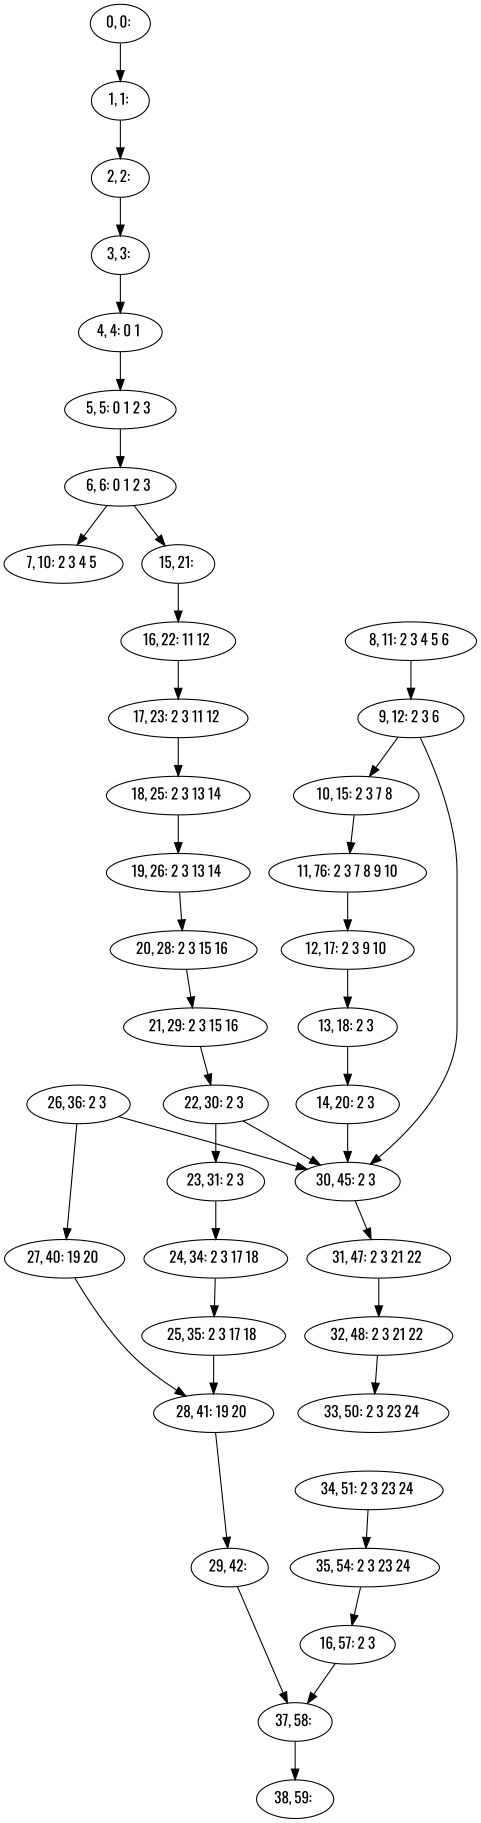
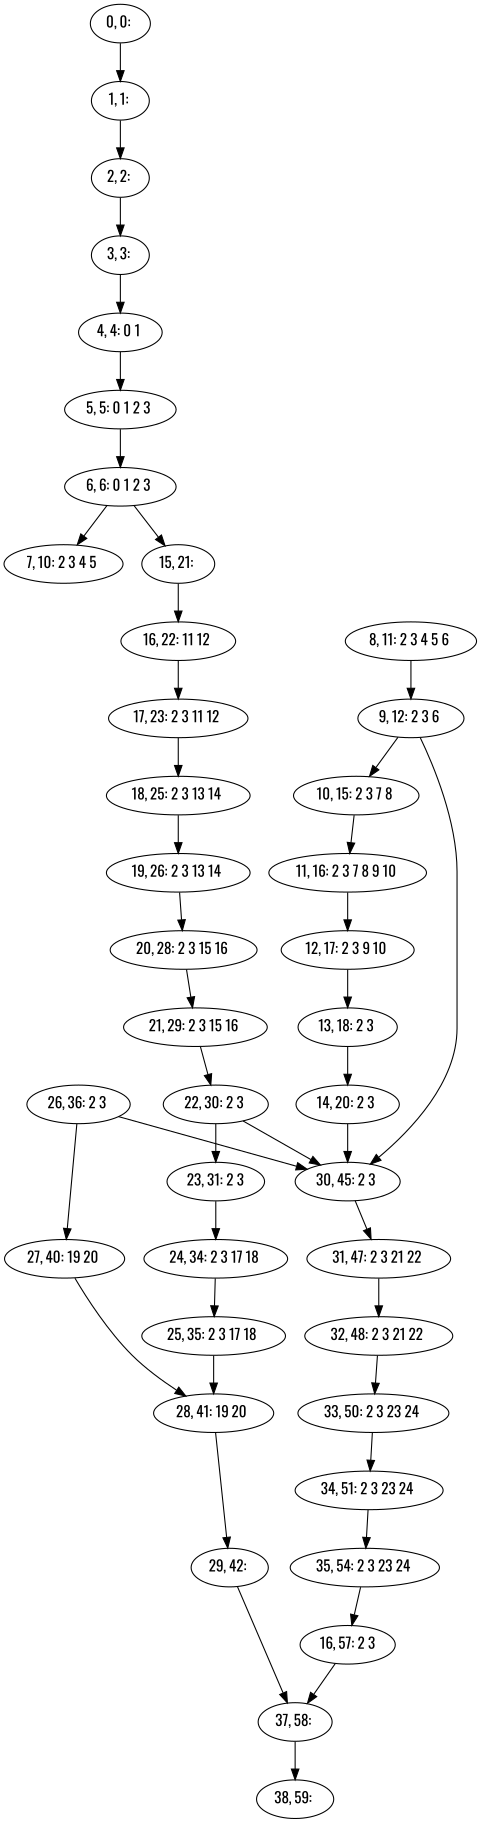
  digraph {
    fontname=Oswald
    node [fontname=Oswald]
    edge [fontname=Oswald]
    n1 [label="0, 0: "]
    n2 [label="1, 1: "]
    n3 [label="2, 2: "]
    n4 [label="3, 3: "]
    n5 [label="4, 4: 0 1 "]
    n6 [label="5, 5: 0 1 2 3 "]
    n7 [label="6, 6: 0 1 2 3 "]
    n8 [label="7, 10: 2 3 4 5 "]
    n9 [label="15, 21: "]
    n10 [label="16, 22: 11 12 "]
    n11 [label="8, 11: 2 3 4 5 6 "]
    n12 [label="9, 12: 2 3 6 "]
    n13 [label="10, 15: 2 3 7 8 "]
    n14 [label="30, 45: 2 3 "]
-   n15 [label="11, 76: 2 3 7 8 9 10"]
+   n15 [label="11, 16: 2 3 7 8 9 10 "]
    n16 [label="31, 47: 2 3 21 22 "]
    n17 [label="12, 17: 2 3 9 10 "]
    n18 [label="13, 18: 2 3 "]
    n19 [label="14, 20: 2 3 "]
    n20 [label="17, 23: 2 3 11 12 "]
    n21 [label="18, 25: 2 3 13 14 "]
    n22 [label="19, 26: 2 3 13 14 "]
    n23 [label="20, 28: 2 3 15 16 "]
    n24 [label="21, 29: 2 3 15 16 "]
    n25 [label="22, 30: 2 3 "]
    n26 [label="23, 31: 2 3"]
    n27 [label="24, 34: 2 3 17 18 "]
    n28 [label="25, 35: 2 3 17 18 "]
    n29 [label="28, 41: 19 20 "]
    n30 [label="26, 36: 2 3 "]
    n31 [label="27, 40: 19 20 "]
    n32 [label="29, 42: "]
    n33 [label="37, 58: "]
    n34 [label="38, 59: "]
    n35 [label="32, 48: 2 3 21 22 "]
    n36 [label="33, 50: 2 3 23 24 "]
    n37 [label="34, 51: 2 3 23 24 "]
    n38 [label="35, 54: 2 3 23 24 "]
    n39 [label="16, 57: 2 3"]
    n1 -> n2
    n2 -> n3
    n3 -> n4
    n4 -> n5
    n5 -> n6
    n6 -> n7
    n7 -> n8
    n7 -> n9
    n9 -> n10
    n10 -> n20
    n11 -> n12
    n12 -> n13
    n12 -> n14
    n13 -> n15
    n14 -> n16
    n15 -> n17
    n16 -> n35
    n17 -> n18
    n18 -> n19
    n19 -> n14
    n20 -> n21
    n21 -> n22
    n22 -> n23
    n23 -> n24
    n24 -> n25
    n25 -> n14
    n25 -> n26
    n26 -> n27
    n27 -> n28
    n28 -> n29
    n29 -> n32
    n30 -> n14
    n30 -> n31
    n31 -> n29
    n32 -> n33
    n33 -> n34
    n35 -> n36
+   n36 -> n37
    n37 -> n38
    n38 -> n39
    n39 -> n33
  }
